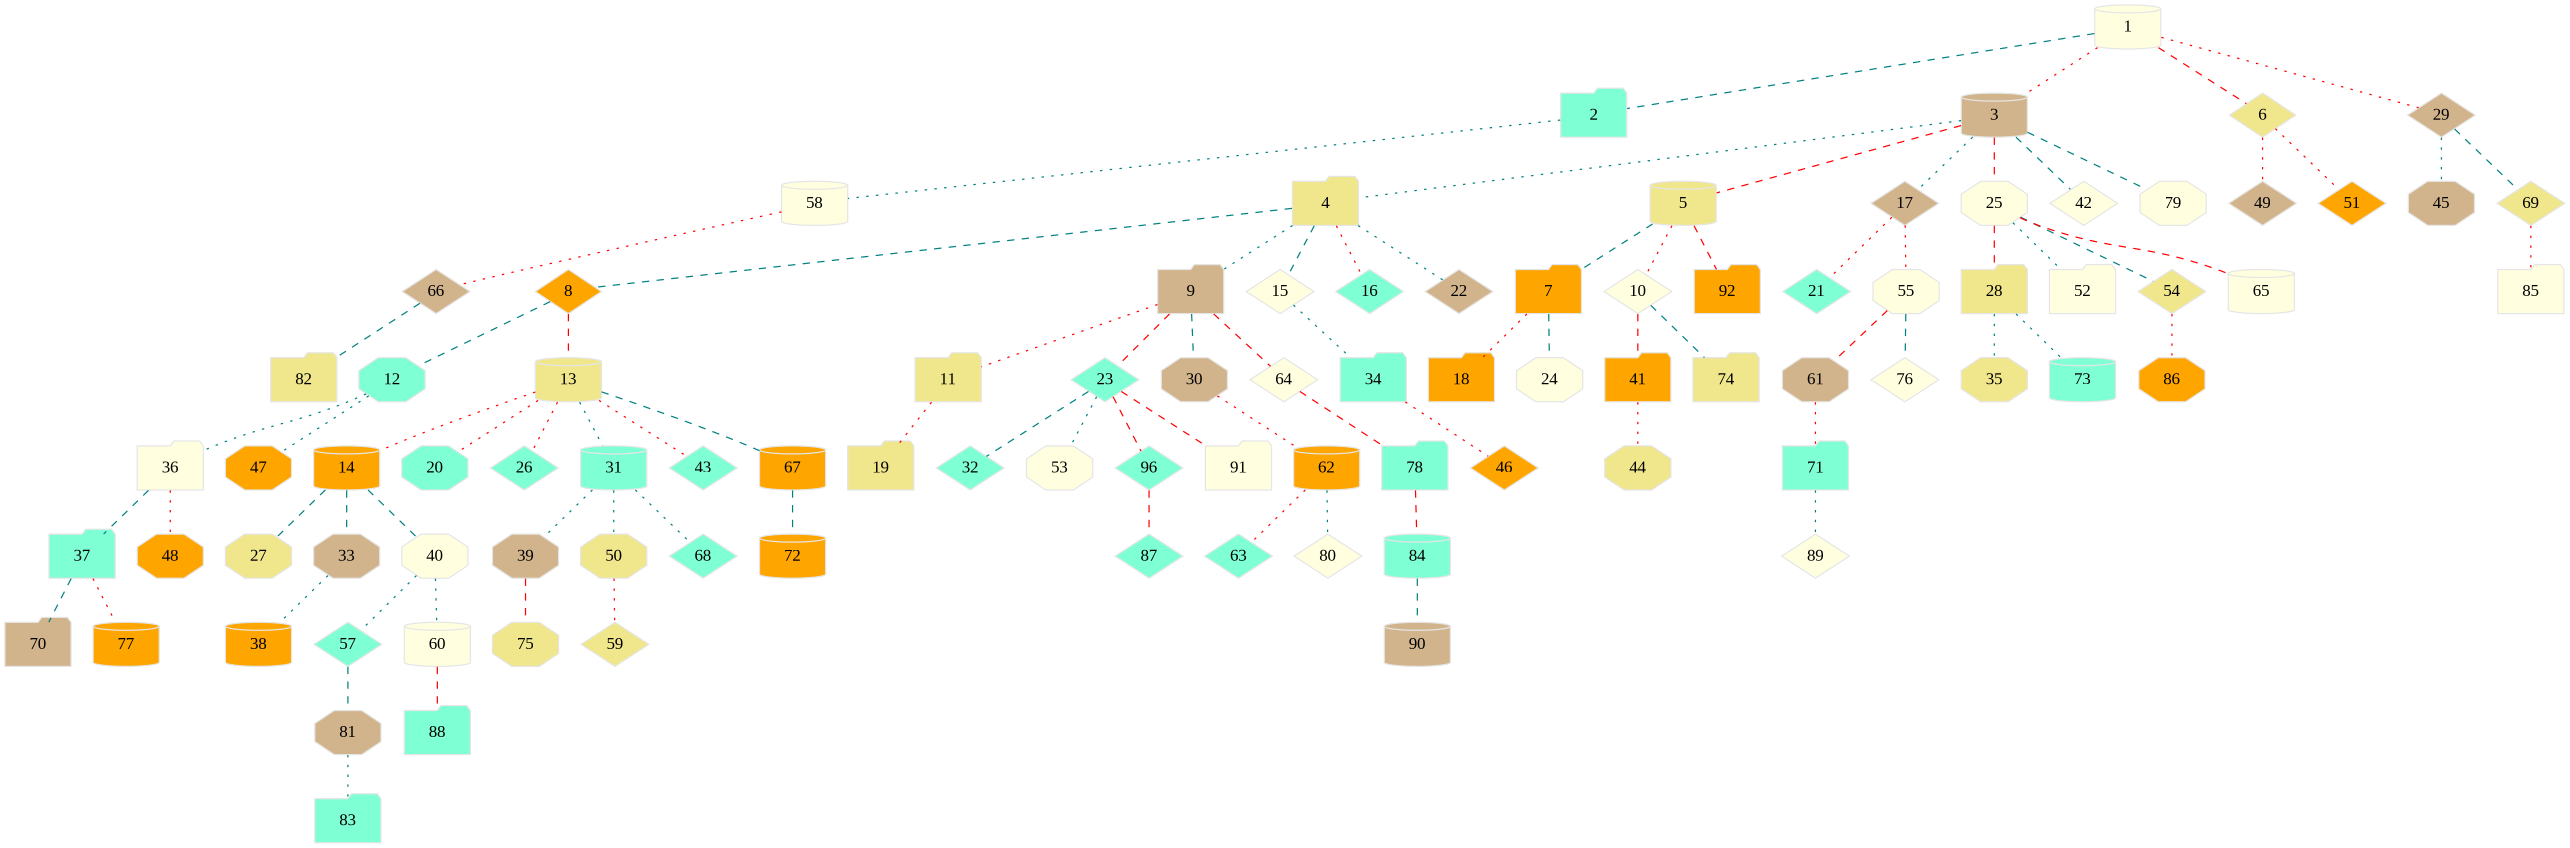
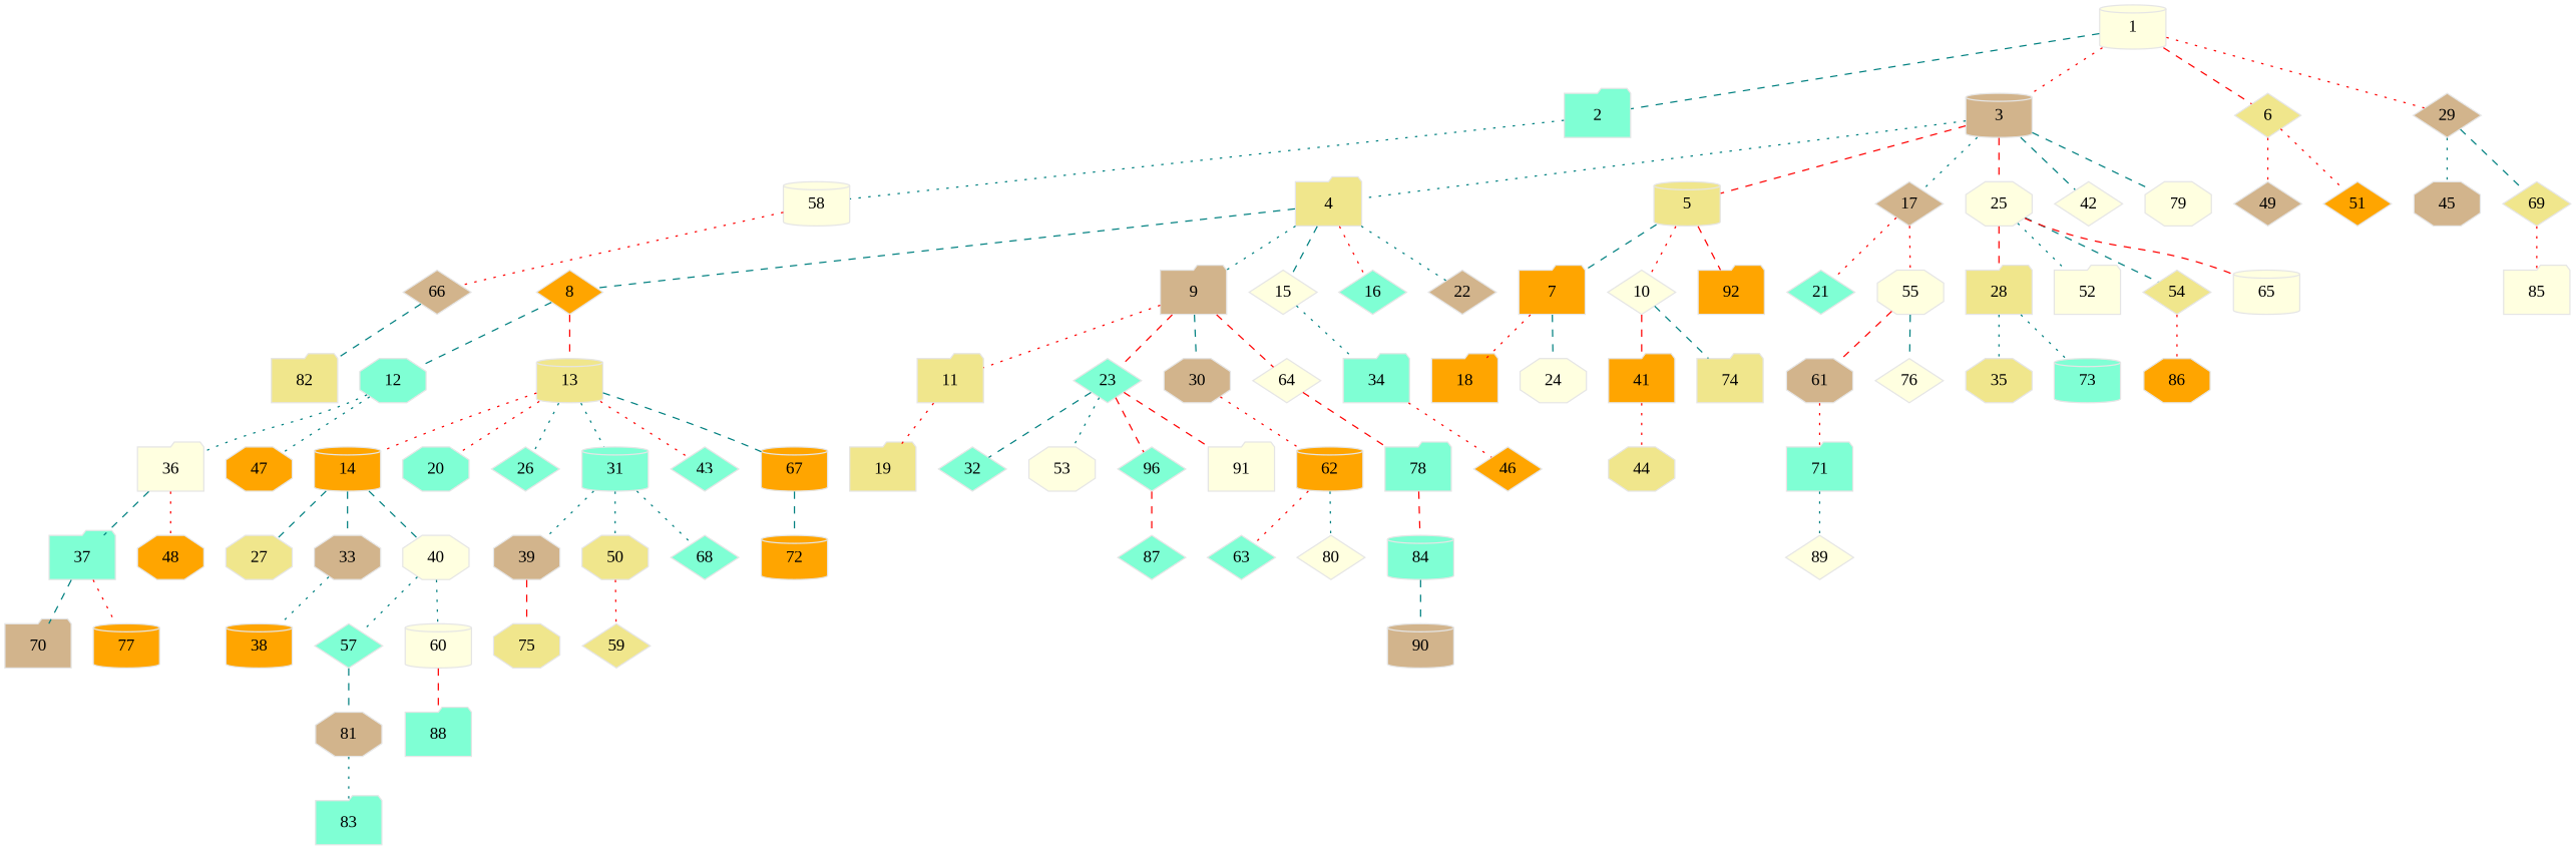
  graph {
    fontname="Liberation Serif"
    node [color=gray90 fillcolor=aquamarine fontname="Liberation Serif" shape=diamond style=filled]
    edge [color=teal fontname="Liberation Serif" style=dotted]
    1 [fillcolor=lightyellow shape=cylinder]
    2 [shape=folder]
    3 [fillcolor=tan shape=cylinder]
    6 [fillcolor=khaki]
    29 [fillcolor=tan]
    58 [fillcolor=lightyellow shape=cylinder]
    4 [fillcolor=khaki shape=folder]
    5 [fillcolor=khaki shape=cylinder]
    17 [fillcolor=tan]
    25 [fillcolor=lightyellow shape=octagon]
    42 [fillcolor=lightyellow]
    79 [fillcolor=lightyellow shape=octagon]
    49 [fillcolor=tan]
    51 [fillcolor=orange]
    45 [fillcolor=tan shape=octagon]
    69 [fillcolor=khaki]
    66 [fillcolor=tan]
    8 [fillcolor=orange]
    9 [fillcolor=tan shape=folder]
    15 [fillcolor=lightyellow]
    16
    22 [fillcolor=tan]
    7 [fillcolor=orange shape=folder]
    10 [fillcolor=lightyellow]
    92 [fillcolor=orange shape=folder]
    21
    55 [fillcolor=lightyellow shape=octagon]
    28 [fillcolor=khaki shape=folder]
    52 [fillcolor=lightyellow shape=folder]
    54 [fillcolor=khaki]
    65 [fillcolor=lightyellow shape=cylinder]
    12 [shape=octagon]
    13 [fillcolor=khaki shape=cylinder]
    11 [fillcolor=khaki shape=folder]
    23
    30 [fillcolor=tan shape=octagon]
    64 [fillcolor=lightyellow]
    34 [shape=folder]
    18 [fillcolor=orange shape=folder]
    24 [fillcolor=lightyellow shape=octagon]
    41 [fillcolor=orange shape=folder]
    74 [fillcolor=khaki shape=folder]
    36 [fillcolor=lightyellow shape=folder]
    47 [fillcolor=orange shape=octagon]
    14 [fillcolor=orange shape=cylinder]
    20 [shape=octagon]
    26
    31 [shape=cylinder]
    43
    67 [fillcolor=orange shape=cylinder]
    19 [fillcolor=khaki shape=folder]
    32
    53 [fillcolor=lightyellow shape=octagon]
    n54 [label=96]
    91 [fillcolor=lightyellow shape=folder]
    62 [fillcolor=orange shape=cylinder]
    78 [shape=folder]
    44 [fillcolor=khaki shape=octagon]
    37 [shape=folder]
    48 [fillcolor=orange shape=octagon]
    27 [fillcolor=khaki shape=octagon]
    33 [fillcolor=tan shape=octagon]
    40 [fillcolor=lightyellow shape=octagon]
    39 [fillcolor=tan shape=octagon]
    50 [fillcolor=khaki shape=octagon]
    68
    72 [fillcolor=orange shape=cylinder]
    38 [fillcolor=orange shape=cylinder]
    57
    60 [fillcolor=lightyellow shape=cylinder]
    46 [fillcolor=orange]
    61 [fillcolor=tan shape=octagon]
    76 [fillcolor=lightyellow]
    87
    35 [fillcolor=khaki shape=octagon]
    73 [shape=cylinder]
    86 [fillcolor=orange shape=octagon]
    85 [fillcolor=lightyellow shape=folder]
    63
    80 [fillcolor=lightyellow]
    75 [fillcolor=khaki shape=octagon]
    59 [fillcolor=khaki]
    70 [fillcolor=tan shape=folder]
    77 [fillcolor=orange shape=cylinder]
    81 [fillcolor=tan shape=octagon]
    88 [shape=folder]
    71 [shape=folder]
    83 [shape=folder]
    82 [fillcolor=khaki shape=folder]
    89 [fillcolor=lightyellow]
    84 [shape=cylinder]
    90 [fillcolor=tan shape=cylinder]
    1 -- 2 [style=dashed]
    1 -- 3 [color=red]
    1 -- 6 [color=red style=dashed]
    1 -- 29 [color=red]
    2 -- 58
    3 -- 4
    3 -- 5 [color=red style=dashed]
    3 -- 17
    3 -- 25 [color=red style=dashed]
    3 -- 42 [style=dashed]
    3 -- 79 [style=dashed]
    6 -- 49 [color=red]
    6 -- 51 [color=red]
    29 -- 45
    29 -- 69 [style=dashed]
    58 -- 66 [color=red]
    4 -- 8 [style=dashed]
    4 -- 9
    4 -- 15 [style=dashed]
    4 -- 16 [color=red]
    4 -- 22
    5 -- 7 [style=dashed]
    5 -- 10 [color=red]
    5 -- 92 [color=red style=dashed]
    17 -- 21 [color=red]
    17 -- 55 [color=red]
    25 -- 28 [color=red style=dashed]
    25 -- 52
    25 -- 54 [style=dashed]
    25 -- 65 [color=red style=dashed]
    69 -- 85 [color=red]
    66 -- 82 [style=dashed]
    8 -- 12 [style=dashed]
    8 -- 13 [color=red style=dashed]
    9 -- 11 [color=red]
    9 -- 23 [color=red style=dashed]
    9 -- 30 [style=dashed]
    9 -- 64 [color=red style=dashed]
    15 -- 34
    7 -- 18 [color=red]
    7 -- 24 [style=dashed]
    10 -- 41 [color=red style=dashed]
    10 -- 74 [style=dashed]
    55 -- 61 [color=red style=dashed]
    55 -- 76 [style=dashed]
    28 -- 35
    28 -- 73
    54 -- 86 [color=red]
    12 -- 36
    12 -- 47
    13 -- 14 [color=red]
    13 -- 20 [color=red]
-   13 -- 26 [color=red]
+   13 -- 26
    13 -- 31
    13 -- 43 [color=red]
    13 -- 67 [style=dashed]
    11 -- 19 [color=red]
    23 -- 32 [style=dashed]
    23 -- 53
    23 -- n54 [color=red style=dashed]
    23 -- 91 [color=red style=dashed]
    30 -- 62 [color=red]
    64 -- 78 [color=red style=dashed]
    34 -- 46 [color=red]
    41 -- 44 [color=red]
    36 -- 37 [style=dashed]
    36 -- 48 [color=red]
    14 -- 27 [style=dashed]
    14 -- 33 [style=dashed]
    14 -- 40 [style=dashed]
    31 -- 39
    31 -- 50
    31 -- 68
    67 -- 72 [style=dashed]
    n54 -- 87 [color=red style=dashed]
    62 -- 63 [color=red]
    62 -- 80
    78 -- 84 [color=red style=dashed]
    37 -- 70 [style=dashed]
    37 -- 77 [color=red]
    33 -- 38
    40 -- 57
    40 -- 60
    39 -- 75 [color=red style=dashed]
    50 -- 59 [color=red]
    57 -- 81 [style=dashed]
    60 -- 88 [color=red style=dashed]
    61 -- 71 [color=red]
    81 -- 83
    71 -- 89
    84 -- 90 [style=dashed]
  }
